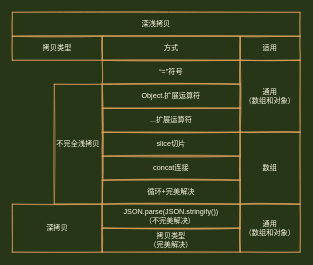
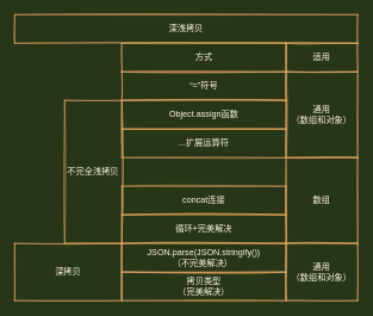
  <mxCell id="0" />
  <mxCell id="1" parent="0" />
  <mxCell id="2" value="深浅拷贝" style="rounded=0;whiteSpace=wrap;html=1;fillColor=none;strokeColor=#DDA15E;fontColor=#FEFAE0;sketch=1;strokeWidth=1;" vertex="1" parent="1"><mxGeometry x="20" y="20" width="480" height="40" as="geometry" /></mxCell>
  <mxCell id="3" value="“=”符号" style="rounded=0;whiteSpace=wrap;html=1;fillColor=none;strokeColor=#DDA15E;fontColor=#FEFAE0;sketch=1;" vertex="1" parent="1"><mxGeometry x="170" y="100" width="230" height="40" as="geometry" /></mxCell>
- <mxCell id="4" value="拷贝类型" style="rounded=0;whiteSpace=wrap;html=1;fillColor=none;strokeColor=#DDA15E;fontColor=#FEFAE0;sketch=1;" vertex="1" parent="1"><mxGeometry x="20" y="60" width="150" height="40" as="geometry" /></mxCell>
  <mxCell id="5" value="方式" style="rounded=0;whiteSpace=wrap;html=1;fillColor=none;strokeColor=#DDA15E;fontColor=#FEFAE0;sketch=1;" vertex="1" parent="1"><mxGeometry x="170" y="60" width="230" height="40" as="geometry" /></mxCell>
  <mxCell id="6" value="适用" style="rounded=0;whiteSpace=wrap;html=1;fillColor=none;strokeColor=#DDA15E;fontColor=#FEFAE0;sketch=1;" vertex="1" parent="1"><mxGeometry x="400" y="60" width="100" height="40" as="geometry" /></mxCell>
- <mxCell id="7" value="Object.扩展运算符" style="rounded=0;whiteSpace=wrap;html=1;fillColor=none;strokeColor=#DDA15E;fontColor=#FEFAE0;sketch=1;" vertex="1" parent="1"><mxGeometry x="170" y="140" width="230" height="40" as="geometry" /></mxCell>
+ <mxCell id="7" value="Object.assign函数" style="rounded=0;whiteSpace=wrap;html=1;fillColor=none;strokeColor=#DDA15E;fontColor=#FEFAE0;sketch=1;" vertex="1" parent="1"><mxGeometry x="170" y="140" width="230" height="40" as="geometry" /></mxCell>
  <mxCell id="8" value="深拷贝" style="rounded=0;whiteSpace=wrap;html=1;fillColor=none;strokeColor=#DDA15E;fontColor=#FEFAE0;sketch=1;" vertex="1" parent="1"><mxGeometry x="20" y="340" width="150" height="80" as="geometry" /></mxCell>
  <mxCell id="9" value="JSON.parse(JSON.stringify())&lt;br&gt;（不完美解决）&amp;nbsp;" style="rounded=0;whiteSpace=wrap;html=1;fillColor=none;strokeColor=#DDA15E;fontColor=#FEFAE0;sketch=1;" vertex="1" parent="1"><mxGeometry x="170" y="340" width="230" height="40" as="geometry" /></mxCell>
  <mxCell id="10" value="拷贝类型&lt;br&gt;（完美解决）" style="rounded=0;whiteSpace=wrap;html=1;fillColor=none;strokeColor=#DDA15E;fontColor=#FEFAE0;sketch=1;" vertex="1" parent="1"><mxGeometry x="170" y="380" width="230" height="40" as="geometry" /></mxCell>
  <mxCell id="11" value="...扩展运算符" style="rounded=0;whiteSpace=wrap;html=1;fillColor=none;strokeColor=#DDA15E;fontColor=#FEFAE0;sketch=1;" vertex="1" parent="1"><mxGeometry x="170" y="180" width="230" height="40" as="geometry" /></mxCell>
- <mxCell id="12" value="slice切片" style="rounded=0;whiteSpace=wrap;html=1;fillColor=none;strokeColor=#DDA15E;fontColor=#FEFAE0;sketch=1;" vertex="1" parent="1"><mxGeometry x="170" y="220" width="230" height="40" as="geometry" /></mxCell>
  <mxCell id="13" value="concat连接" style="rounded=0;whiteSpace=wrap;html=1;fillColor=none;strokeColor=#DDA15E;fontColor=#FEFAE0;sketch=1;" vertex="1" parent="1"><mxGeometry x="170" y="260" width="230" height="40" as="geometry" /></mxCell>
  <mxCell id="14" value="循环+完美解决" style="rounded=0;whiteSpace=wrap;html=1;fillColor=none;strokeColor=#DDA15E;fontColor=#FEFAE0;sketch=1;" vertex="1" parent="1"><mxGeometry x="170" y="300" width="230" height="40" as="geometry" /></mxCell>
  <mxCell id="15" value="数组" style="rounded=0;whiteSpace=wrap;html=1;fillColor=none;strokeColor=#DDA15E;fontColor=#FEFAE0;sketch=1;" vertex="1" parent="1"><mxGeometry x="400" y="220" width="100" height="120" as="geometry" /></mxCell>
  <mxCell id="16" value="通用&lt;br&gt;（数组和对象）" style="rounded=0;whiteSpace=wrap;html=1;fillColor=none;strokeColor=#DDA15E;fontColor=#FEFAE0;sketch=1;" vertex="1" parent="1"><mxGeometry x="400" y="100" width="100" height="120" as="geometry" /></mxCell>
  <mxCell id="17" value="不完全浅拷贝" style="rounded=0;whiteSpace=wrap;html=1;fillColor=none;strokeColor=#DDA15E;fontColor=#FEFAE0;sketch=1;" vertex="1" parent="1"><mxGeometry x="90" y="140" width="80" height="200" as="geometry" /></mxCell>
  <mxCell id="18" value="通用&lt;br&gt;（数组和对象）" style="rounded=0;whiteSpace=wrap;html=1;fillColor=none;strokeColor=#DDA15E;fontColor=#FEFAE0;sketch=1;" vertex="1" parent="1"><mxGeometry x="400" y="340" width="100" height="80" as="geometry" /></mxCell>
